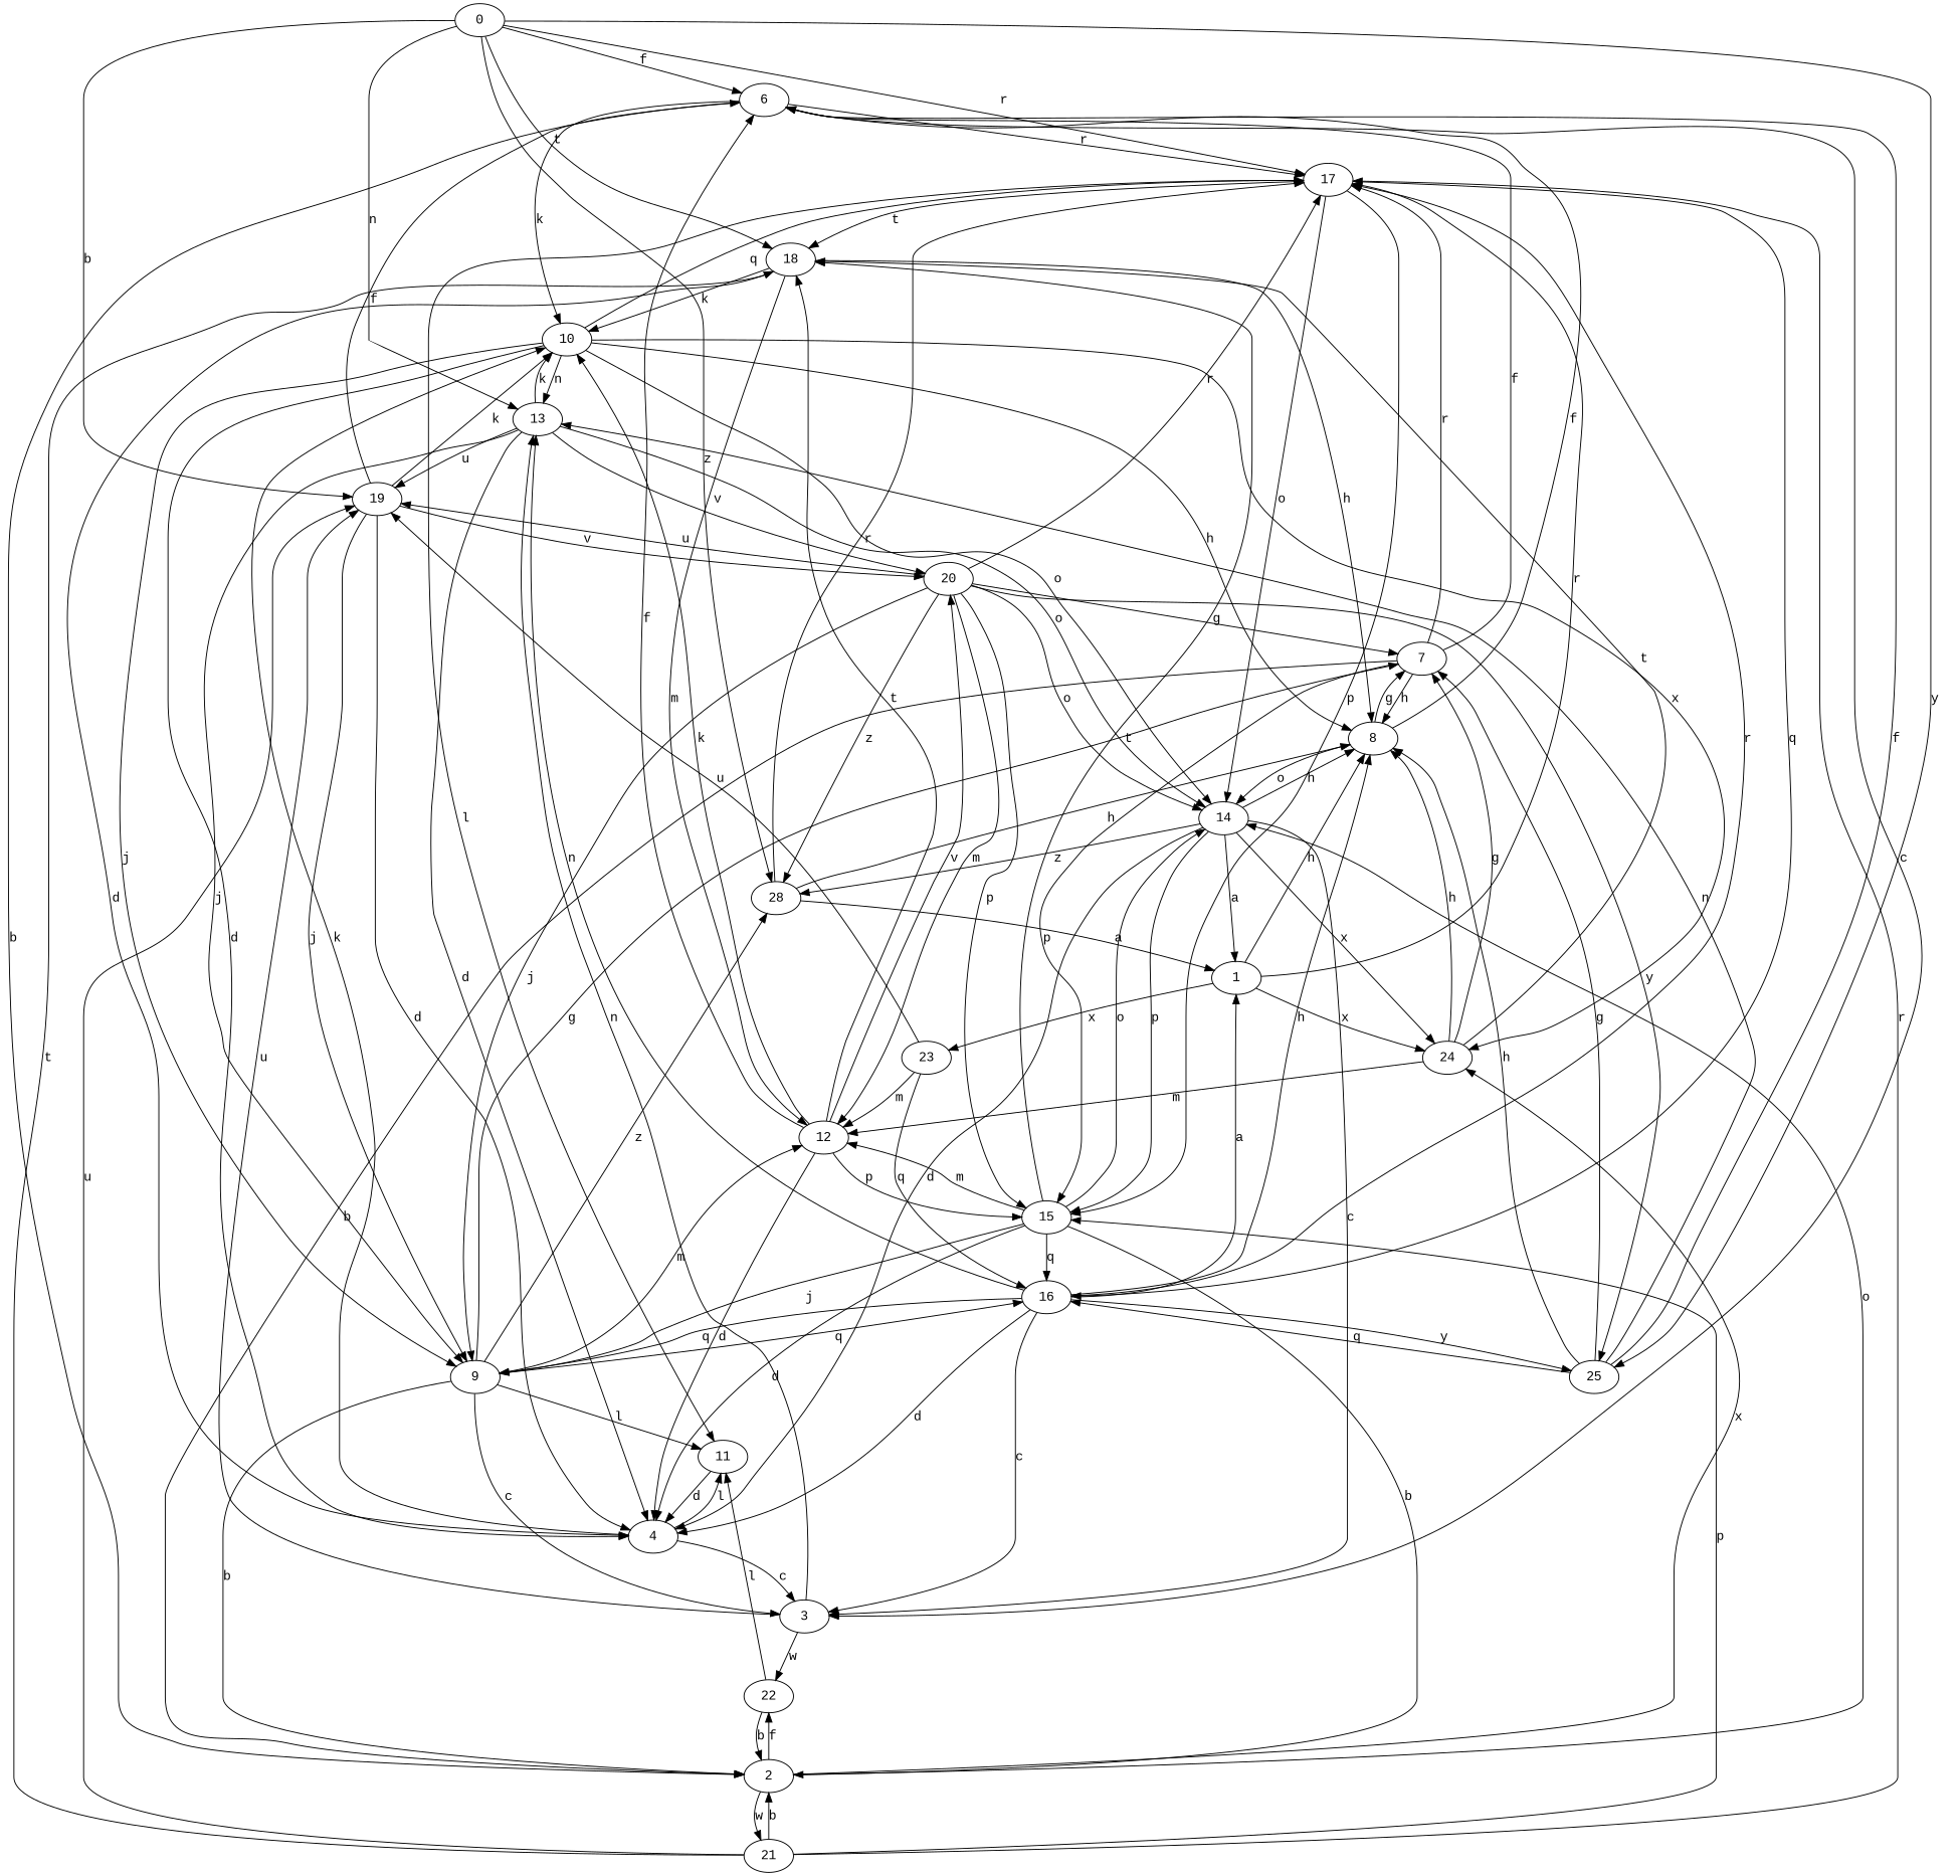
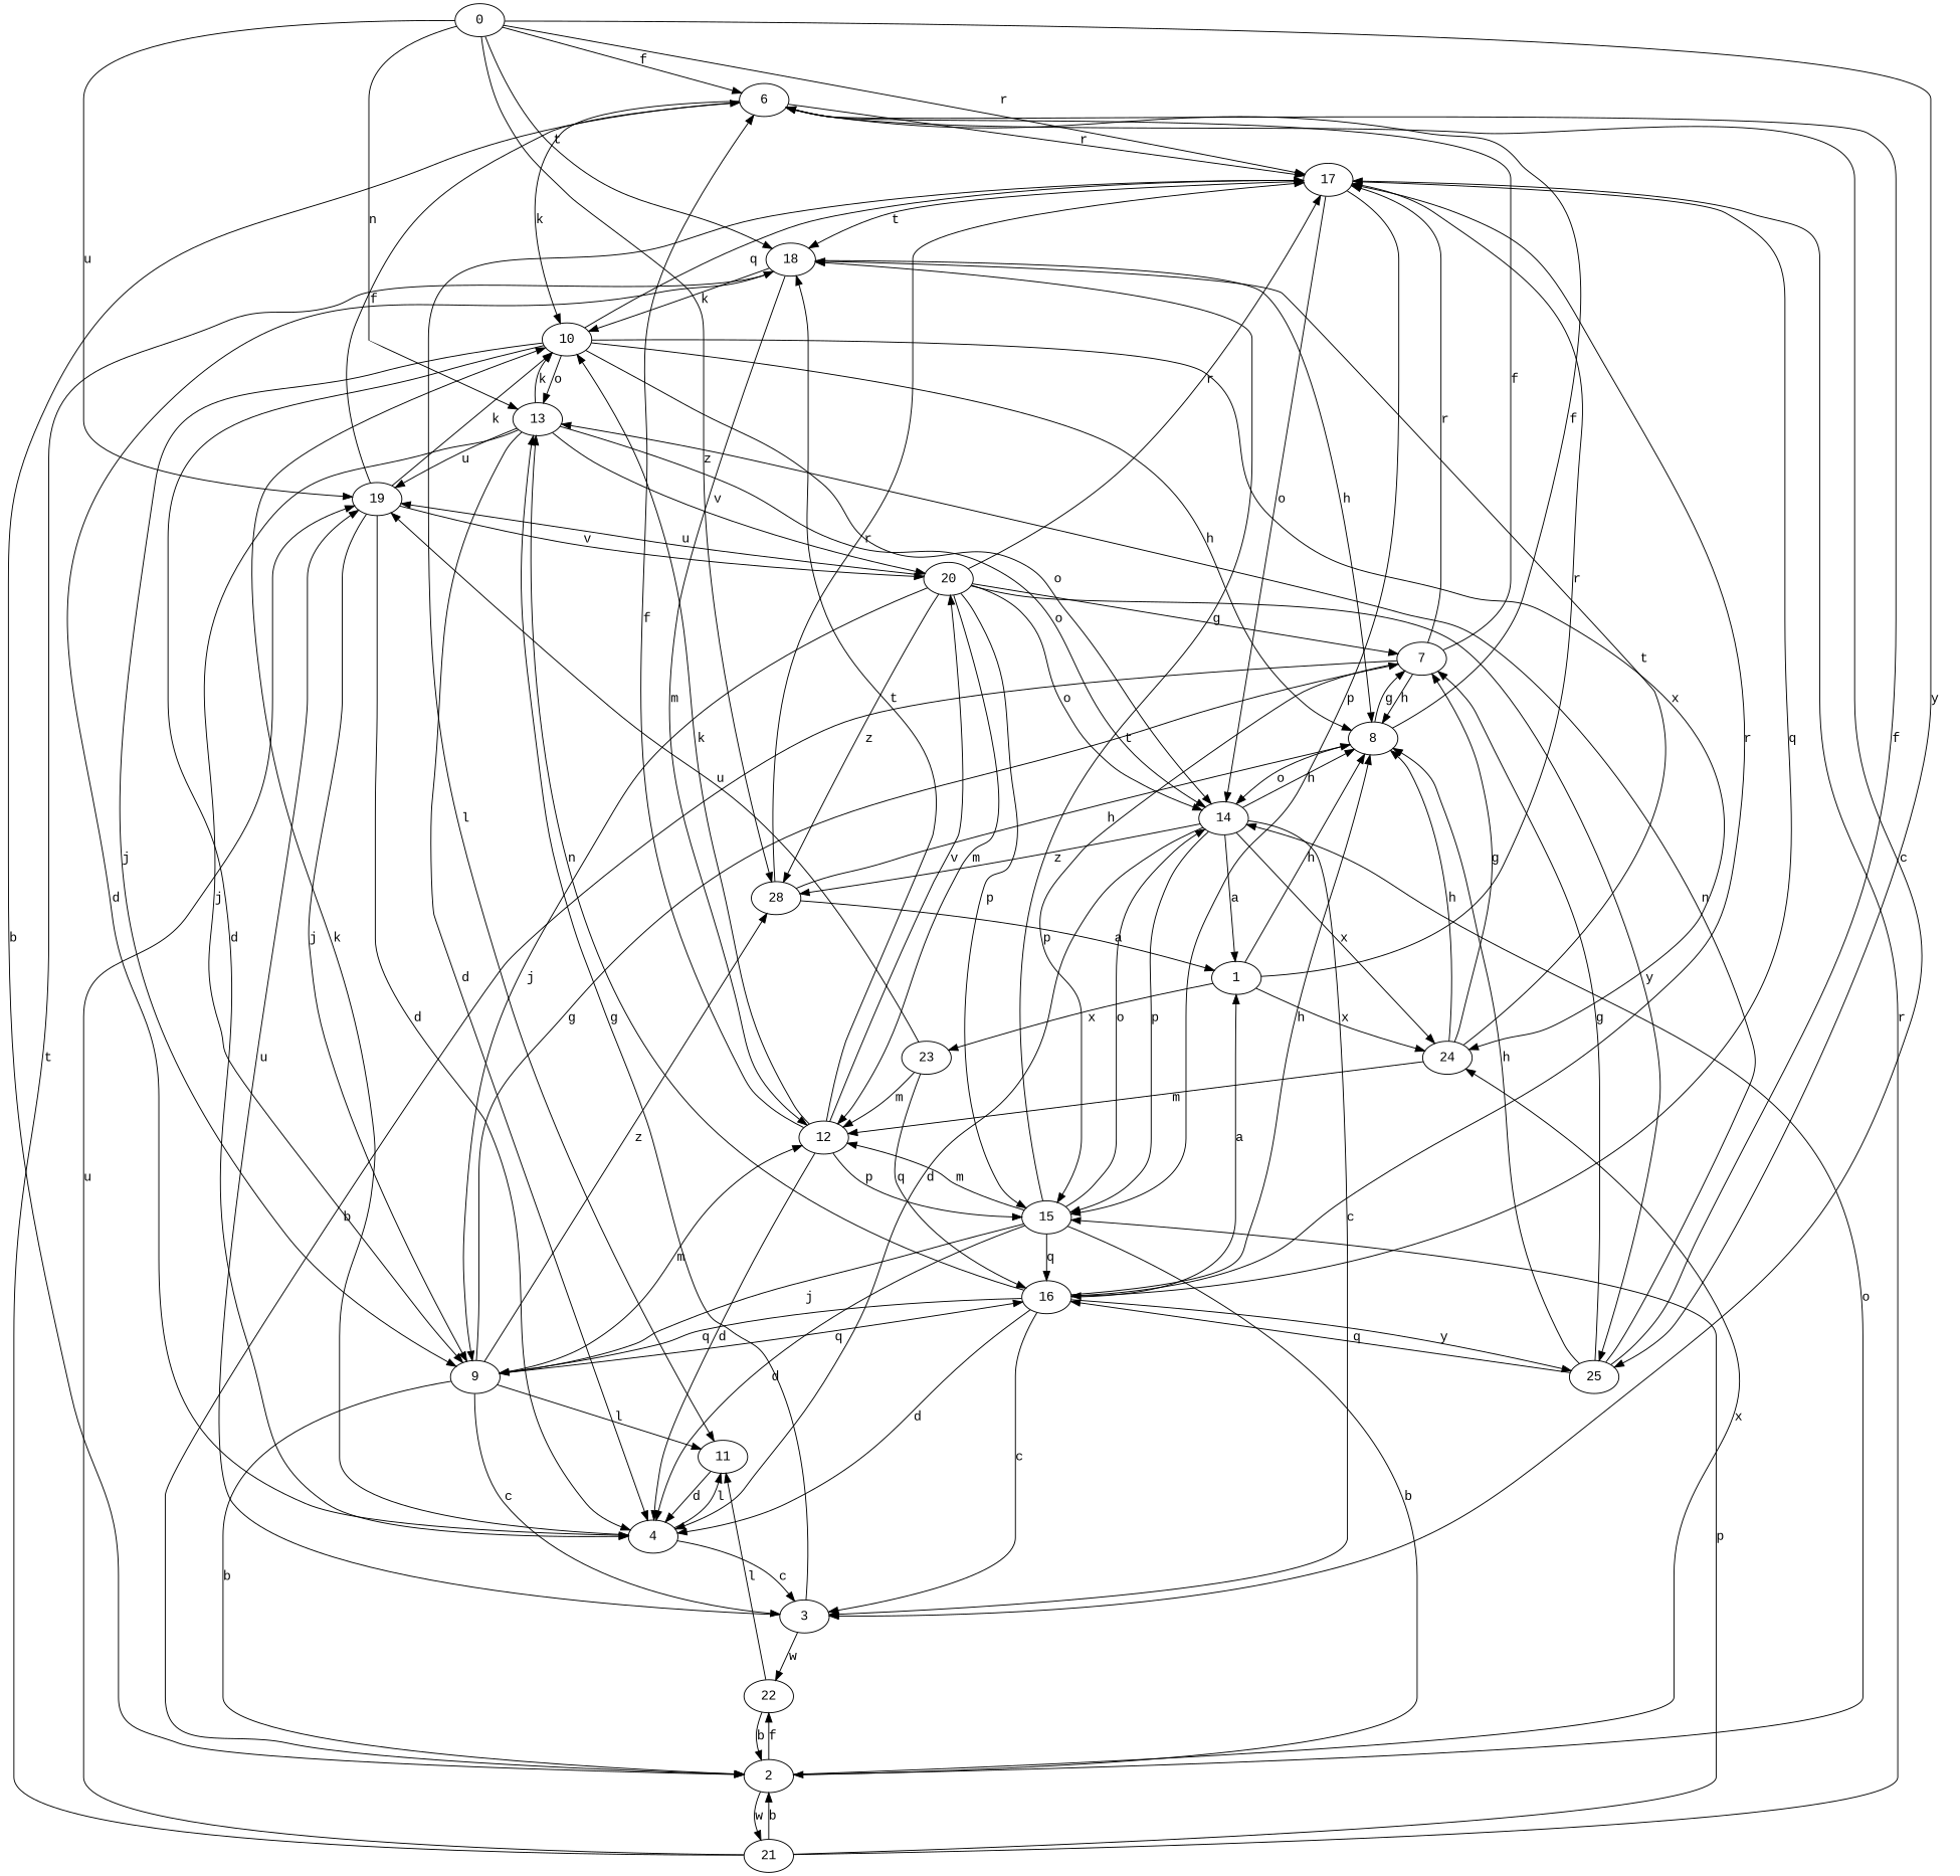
  strict digraph {
    fontname="Liberation Mono"
    node [fontname="Liberation Mono"]
    edge [fontname="Liberation Mono"]
    0
    6
    13
    17
    18
    19
    25
    28
    2
    3
    10
    14
    4
    9
    20
    11
    15
    16
    8
    12
    7
    1
    23
    24
    21
    22
    0 -> 6 [label=f]
    0 -> 13 [label=n]
    0 -> 17 [label=r]
    0 -> 18 [label=t]
-   0 -> 19 [label=b]
+   0 -> 19 [label=u]
    0 -> 25 [label=y]
    0 -> 28 [label=z]
    6 -> 17 [label=r]
    6 -> 2 [label=b]
    6 -> 3 [label=c]
    6 -> 10 [label=k]
    13 -> 19 [label=u]
    13 -> 10 [label=k]
    13 -> 14 [label=o]
    13 -> 4 [label=d]
    13 -> 9 [label=j]
    13 -> 20 [label=v]
    17 -> 18 [label=t]
    17 -> 14 [label=o]
    17 -> 11 [label=l]
    17 -> 15 [label=p]
    17 -> 16 [label=q]
    18 -> 10 [label=k]
    18 -> 4 [label=d]
    18 -> 8 [label=h]
    18 -> 12 [label=m]
    19 -> 6 [label=f]
    19 -> 10 [label=k]
    19 -> 4 [label=d]
    19 -> 9 [label=j]
    19 -> 20 [label=v]
    25 -> 6 [label=f]
    25 -> 13 [label=n]
    25 -> 16 [label=q]
    25 -> 8 [label=h]
    25 -> 7 [label=g]
    28 -> 17 [label=r]
    28 -> 8 [label=h]
    28 -> 1 [label=a]
    2 -> 14 [label=o]
    2 -> 24 [label=x]
    2 -> 21 [label=w]
    2 -> 22 [label=f]
-   3 -> 13 [label=n]
+   3 -> 13 [label=g]
    3 -> 19 [label=u]
    3 -> 22 [label=w]
-   10 -> 13 [label=n]
+   10 -> 13 [label=o]
    10 -> 17 [label=q]
    10 -> 14 [label=o]
    10 -> 4 [label=d]
    10 -> 9 [label=j]
    10 -> 8 [label=h]
    10 -> 24 [label=x]
    14 -> 28 [label=z]
    14 -> 3 [label=c]
    14 -> 4 [label=d]
    14 -> 15 [label=p]
    14 -> 8 [label=h]
    14 -> 1 [label=a]
    14 -> 24 [label=x]
    4 -> 3 [label=c]
    4 -> 10 [label=k]
    4 -> 11 [label=l]
    9 -> 28 [label=z]
    9 -> 2 [label=b]
    9 -> 3 [label=c]
    9 -> 11 [label=l]
    9 -> 16 [label=q]
    9 -> 12 [label=m]
    9 -> 7 [label=g]
    20 -> 17 [label=r]
    20 -> 19 [label=u]
    20 -> 25 [label=y]
    20 -> 28 [label=z]
    20 -> 14 [label=o]
    20 -> 9 [label=j]
    20 -> 15 [label=p]
    20 -> 12 [label=m]
    20 -> 7 [label=g]
    11 -> 4 [label=d]
    15 -> 18 [label=t]
    15 -> 2 [label=b]
    15 -> 14 [label=o]
    15 -> 4 [label=d]
    15 -> 9 [label=j]
    15 -> 16 [label=q]
    15 -> 12 [label=m]
    16 -> 13 [label=n]
    16 -> 17 [label=r]
    16 -> 25 [label=y]
    16 -> 3 [label=c]
    16 -> 4 [label=d]
    16 -> 9 [label=q]
    16 -> 8 [label=h]
    16 -> 1 [label=a]
    8 -> 6 [label=f]
    8 -> 14 [label=o]
    8 -> 7 [label=g]
    12 -> 6 [label=f]
    12 -> 18 [label=t]
    12 -> 10 [label=k]
    12 -> 4 [label=d]
    12 -> 20 [label=v]
    12 -> 15 [label=p]
    7 -> 6 [label=f]
    7 -> 17 [label=r]
    7 -> 2 [label=b]
    7 -> 15 [label=p]
    7 -> 8 [label=h]
    1 -> 17 [label=r]
    1 -> 8 [label=h]
    1 -> 23 [label=x]
    1 -> 24 [label=x]
    23 -> 19 [label=u]
    23 -> 16 [label=q]
    23 -> 12 [label=m]
    24 -> 18 [label=t]
    24 -> 8 [label=h]
    24 -> 12 [label=m]
    24 -> 7 [label=g]
    21 -> 17 [label=r]
    21 -> 18 [label=t]
    21 -> 19 [label=u]
    21 -> 2 [label=b]
    21 -> 15 [label=p]
    22 -> 2 [label=b]
    22 -> 11 [label=l]
  }
